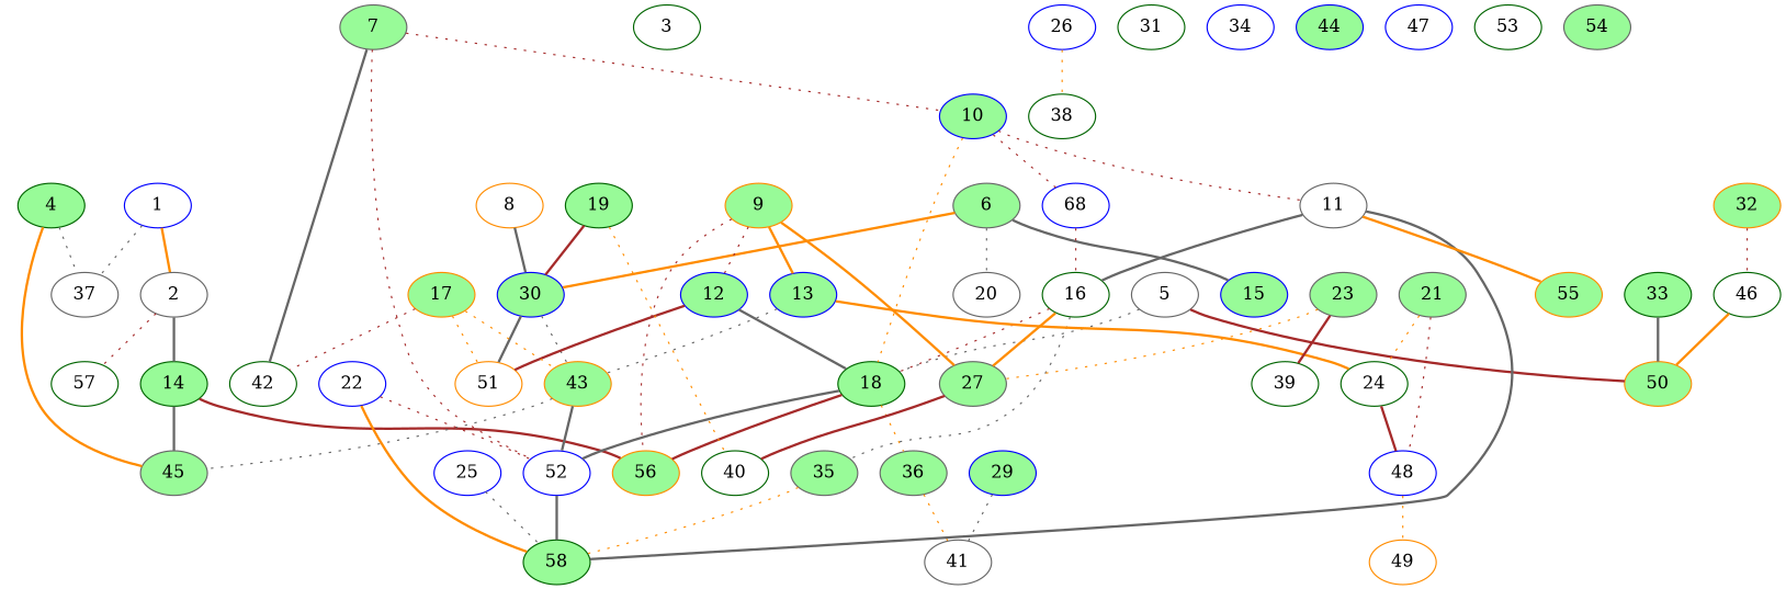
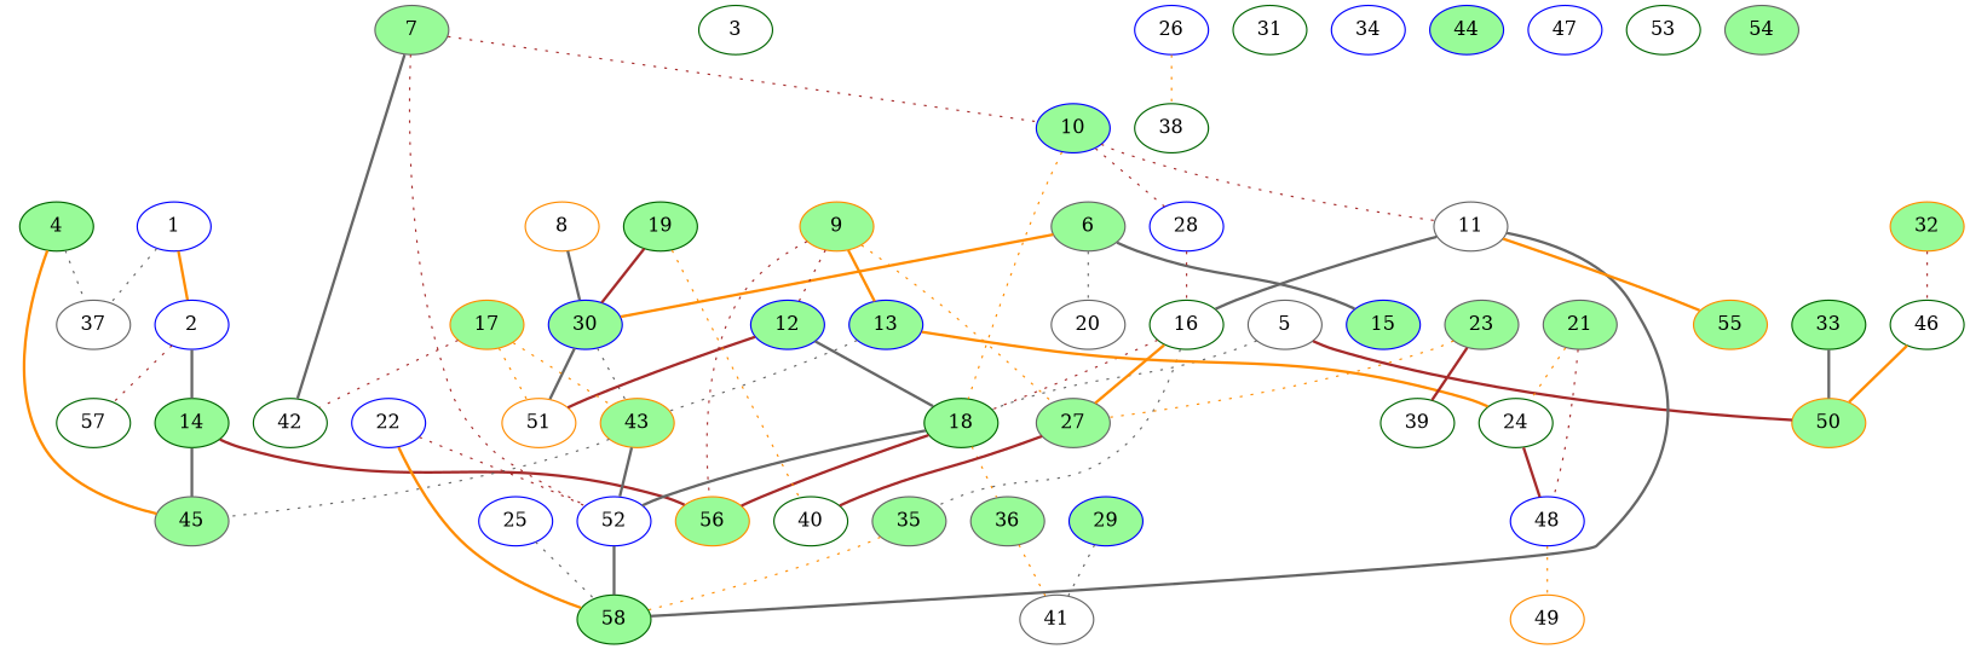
  graph {
    node [color=darkgreen fillcolor=white style=filled]
    edge [color=gray40 style=dotted]
    1 [color=blue]
-   2 [color=gray40]
+   2 [color=blue]
    37 [color=gray40]
    14 [fillcolor=palegreen]
    57
    45 [color=gray40 fillcolor=palegreen]
    56 [color=darkorange fillcolor=palegreen]
    3
    4 [fillcolor=palegreen]
    5 [color=gray40]
    18 [fillcolor=palegreen]
    50 [color=darkorange fillcolor=palegreen]
    52 [color=blue]
    36 [color=gray40 fillcolor=palegreen]
    6 [color=gray40 fillcolor=palegreen]
    15 [color=blue fillcolor=palegreen]
    20 [color=gray40]
    30 [color=blue fillcolor=palegreen]
    51 [color=darkorange]
    43 [color=darkorange fillcolor=palegreen]
    7 [color=gray40 fillcolor=palegreen]
    10 [color=blue fillcolor=palegreen]
    42
    11 [color=gray40]
-   28 [color=blue label=68]
+   28 [color=blue]
    58 [fillcolor=palegreen]
    8 [color=darkorange]
    16
    27 [color=gray40 fillcolor=palegreen]
    35 [color=gray40 fillcolor=palegreen]
    9 [color=darkorange fillcolor=palegreen]
    12 [color=blue fillcolor=palegreen]
    13 [color=blue fillcolor=palegreen]
    24
    40
    55 [color=darkorange fillcolor=palegreen]
    48 [color=blue]
    17 [color=darkorange fillcolor=palegreen]
    41 [color=gray40]
    19 [fillcolor=palegreen]
    21 [color=gray40 fillcolor=palegreen]
    49 [color=darkorange]
    22 [color=blue]
    23 [color=gray40 fillcolor=palegreen]
    39
    25 [color=blue]
    26 [color=blue]
    38
    29 [color=blue fillcolor=palegreen]
    31
    32 [color=darkorange fillcolor=palegreen]
    46
    33 [fillcolor=palegreen]
    34 [color=blue]
    44 [color=blue fillcolor=palegreen]
    47 [color=blue]
    53
    54 [color=gray40 fillcolor=palegreen]
    1 -- 2 [color=darkorange style=bold]
    1 -- 37
    2 -- 14 [style=bold]
    2 -- 57 [color=brown]
    14 -- 45 [style=bold]
    14 -- 56 [color=brown style=bold]
    4 -- 37
    4 -- 45 [color=darkorange style=bold]
    5 -- 18
    5 -- 50 [color=brown style=bold]
    18 -- 56 [color=brown style=bold]
    18 -- 52 [style=bold]
    18 -- 36 [color=darkorange]
    52 -- 58 [style=bold]
    36 -- 41 [color=darkorange]
    6 -- 15 [style=bold]
    6 -- 20
    6 -- 30 [color=darkorange style=bold]
    30 -- 51 [style=bold]
    30 -- 43
    43 -- 45
    43 -- 52 [style=bold]
    7 -- 52 [color=brown]
    7 -- 10 [color=brown]
    7 -- 42 [style=bold]
    10 -- 18 [color=darkorange]
    10 -- 11 [color=brown]
    10 -- 28 [color=brown]
    11 -- 58 [style=bold]
    11 -- 16 [style=bold]
    11 -- 55 [color=darkorange style=bold]
    28 -- 16 [color=brown]
    8 -- 30 [style=bold]
    16 -- 18 [color=brown]
    16 -- 27 [color=darkorange style=bold]
    16 -- 35
    27 -- 40 [color=brown style=bold]
    35 -- 58 [color=darkorange]
    9 -- 56 [color=brown]
-   9 -- 27 [color=darkorange style=bold]
+   9 -- 27 [color=darkorange]
    9 -- 12 [color=brown]
    9 -- 13 [color=darkorange style=bold]
    12 -- 18 [style=bold]
    12 -- 51 [color=brown style=bold]
    13 -- 43
    13 -- 24 [color=darkorange style=bold]
    24 -- 48 [color=brown style=bold]
    48 -- 49 [color=darkorange]
    17 -- 51 [color=darkorange]
    17 -- 43 [color=darkorange]
    17 -- 42 [color=brown]
    19 -- 30 [color=brown style=bold]
    19 -- 40 [color=darkorange]
    21 -- 24 [color=darkorange]
    21 -- 48 [color=brown]
    22 -- 52 [color=brown]
    22 -- 58 [color=darkorange style=bold]
    23 -- 27 [color=darkorange]
    23 -- 39 [color=brown style=bold]
    25 -- 58
    26 -- 38 [color=darkorange]
    29 -- 41
    32 -- 46 [color=brown]
    46 -- 50 [color=darkorange style=bold]
    33 -- 50 [style=bold]
  }
